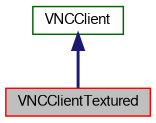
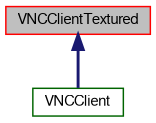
  digraph {
    node [fontname=FreeSans fontsize=10 shape=record]
    n1 [color=red fillcolor=grey75 fontcolor=black height=0.2 label=VNCClientTextured style=filled width=0.4]
    n2 [color=darkgreen height=0.2 label=VNCClient width=0.4]
-   n2 -> n1 [color=midnightblue dir=back fontname=FreeSans fontsize=10 labelfontname=FreeSans labelfontsize=10 style=bold]
+   n1 -> n2 [color=midnightblue dir=back fontname=FreeSans fontsize=10 labelfontname=FreeSans labelfontsize=10 style=bold]
  }
